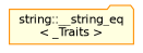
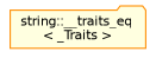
  digraph {
    rankdir=LR
-   n1 [color=darkorange fillcolor=lightyellow fontname=Helvetica fontsize=10 height=0.2 label="string::__string_eq\l\< _Traits \>" shape=folder style=filled width=0.4]
+   n1 [color=darkorange fillcolor=lightyellow fontname=Helvetica fontsize=10 height=0.2 label="string::__traits_eq\l\< _Traits \>" shape=folder style=filled width=0.4]
  }
